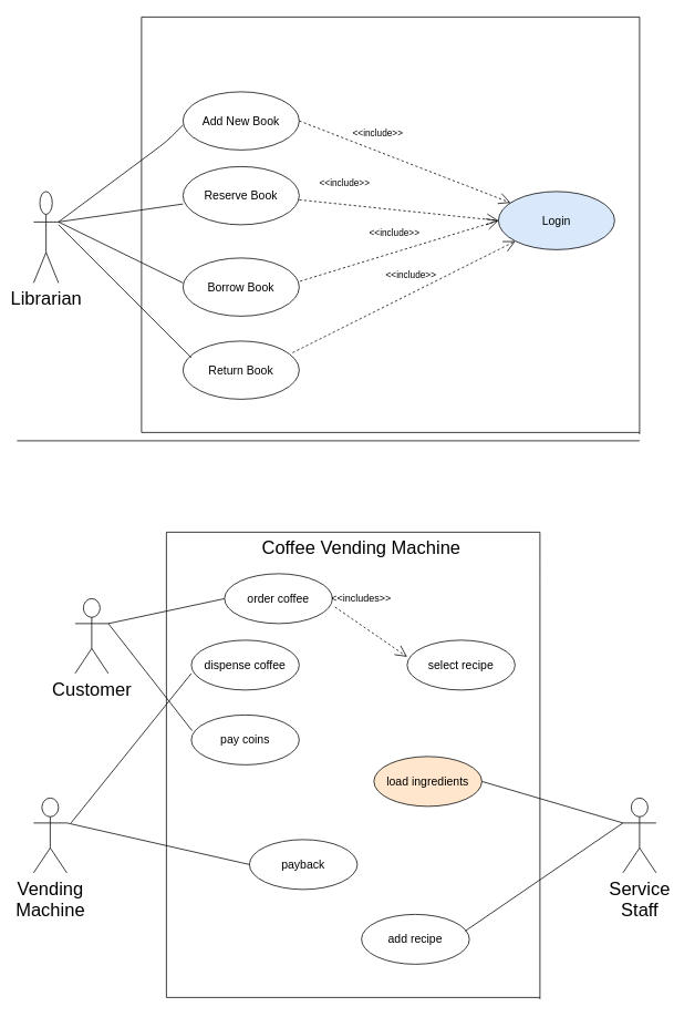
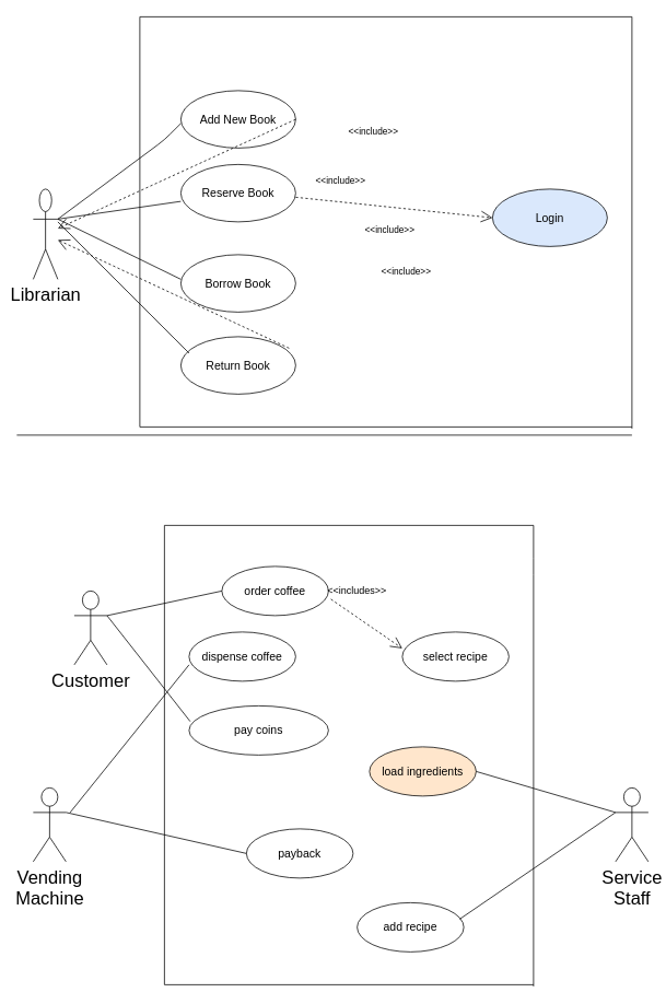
  <mxCell id="0" />
  <mxCell id="1" parent="0" />
  <mxCell id="2" value="Add New Book" style="ellipse;whiteSpace=wrap;html=1;fontSize=14;" vertex="1" parent="1"><mxGeometry x="220" y="110" width="140" height="70" as="geometry" /></mxCell>
  <mxCell id="3" value="Login" style="ellipse;whiteSpace=wrap;html=1;fontSize=14;fillColor=#dae8fc;" vertex="1" parent="1"><mxGeometry x="600" y="230" width="140" height="70" as="geometry" /></mxCell>
  <mxCell id="4" value="Reserve Book" style="ellipse;whiteSpace=wrap;html=1;fontSize=14;" vertex="1" parent="1"><mxGeometry x="220" y="200" width="140" height="70" as="geometry" /></mxCell>
  <mxCell id="5" value="Borrow Book" style="ellipse;whiteSpace=wrap;html=1;fontSize=14;" vertex="1" parent="1"><mxGeometry x="220" y="310" width="140" height="70" as="geometry" /></mxCell>
  <mxCell id="6" value="Return Book" style="ellipse;whiteSpace=wrap;html=1;fontSize=14;" vertex="1" parent="1"><mxGeometry x="220" y="410" width="140" height="70" as="geometry" /></mxCell>
  <mxCell id="7" value="" style="endArrow=none;html=1;fontSize=22;" edge="1" parent="1"><mxGeometry width="50" height="50" relative="1" as="geometry"><mxPoint x="170" y="520" as="sourcePoint" /><mxPoint x="170" y="20" as="targetPoint" /></mxGeometry></mxCell>
  <mxCell id="8" value="" style="endArrow=none;html=1;fontSize=22;" edge="1" parent="1"><mxGeometry width="50" height="50" relative="1" as="geometry"><mxPoint x="770" y="522" as="sourcePoint" /><mxPoint x="770" y="20" as="targetPoint" /></mxGeometry></mxCell>
  <mxCell id="9" value="" style="endArrow=none;html=1;fontSize=22;" edge="1" parent="1"><mxGeometry width="50" height="50" relative="1" as="geometry"><mxPoint x="170" y="20" as="sourcePoint" /><mxPoint x="770" y="20" as="targetPoint" /></mxGeometry></mxCell>
  <mxCell id="10" value="" style="endArrow=none;html=1;fontSize=22;" edge="1" parent="1"><mxGeometry width="50" height="50" relative="1" as="geometry"><mxPoint x="170" y="520" as="sourcePoint" /><mxPoint x="770" y="520" as="targetPoint" /></mxGeometry></mxCell>
  <mxCell id="11" value="" style="endArrow=none;html=1;fontSize=22;" edge="1" parent="1"><mxGeometry width="50" height="50" relative="1" as="geometry"><mxPoint x="20" y="530" as="sourcePoint" /><mxPoint x="770" y="530" as="targetPoint" /></mxGeometry></mxCell>
  <mxCell id="12" value="Librarian" style="shape=umlActor;verticalLabelPosition=bottom;verticalAlign=top;html=1;outlineConnect=0;fontSize=22;" vertex="1" parent="1"><mxGeometry x="40" y="230" width="30" height="110" as="geometry" /></mxCell>
  <mxCell id="13" value="" style="endArrow=none;html=1;fontSize=22;exitX=1;exitY=0.333;exitDx=0;exitDy=0;exitPerimeter=0;" edge="1" parent="1" source="12"><mxGeometry width="50" height="50" relative="1" as="geometry"><mxPoint x="170" y="200" as="sourcePoint" /><mxPoint x="220" y="150" as="targetPoint" /><Array as="points"><mxPoint x="200" y="170" /></Array></mxGeometry></mxCell>
  <mxCell id="14" value="" style="endArrow=none;html=1;fontSize=22;exitX=1;exitY=0.333;exitDx=0;exitDy=0;exitPerimeter=0;" edge="1" parent="1" source="12"><mxGeometry width="50" height="50" relative="1" as="geometry"><mxPoint x="150" y="285" as="sourcePoint" /><mxPoint x="220" y="245" as="targetPoint" /></mxGeometry></mxCell>
  <mxCell id="15" value="" style="endArrow=none;html=1;fontSize=22;exitX=1;exitY=0.333;exitDx=0;exitDy=0;exitPerimeter=0;" edge="1" parent="1" source="12"><mxGeometry width="50" height="50" relative="1" as="geometry"><mxPoint x="100" y="280" as="sourcePoint" /><mxPoint x="220" y="340" as="targetPoint" /></mxGeometry></mxCell>
  <mxCell id="16" value="" style="endArrow=none;html=1;fontSize=22;" edge="1" parent="1"><mxGeometry width="50" height="50" relative="1" as="geometry"><mxPoint x="70" y="270" as="sourcePoint" /><mxPoint x="230" y="430" as="targetPoint" /></mxGeometry></mxCell>
- <mxCell id="17" value="" style="endArrow=open;endSize=12;dashed=1;html=1;fontSize=22;exitX=0.943;exitY=0.2;exitDx=0;exitDy=0;exitPerimeter=0;entryX=0;entryY=1;entryDx=0;entryDy=0;" edge="1" parent="1" source="6" target="3"><mxGeometry width="160" relative="1" as="geometry"><mxPoint x="350" y="370" as="sourcePoint" /><mxPoint x="510" y="370" as="targetPoint" /></mxGeometry></mxCell>
- <mxCell id="18" value="" style="endArrow=open;endSize=12;dashed=1;html=1;fontSize=22;exitX=1.007;exitY=0.4;exitDx=0;exitDy=0;exitPerimeter=0;entryX=0;entryY=0.5;entryDx=0;entryDy=0;" edge="1" parent="1" source="5" target="3"><mxGeometry width="160" relative="1" as="geometry"><mxPoint x="370" y="310" as="sourcePoint" /><mxPoint x="530" y="310" as="targetPoint" /></mxGeometry></mxCell>
+ <mxCell id="17" value="" style="endArrow=open;endSize=12;dashed=1;html=1;fontSize=22;exitX=0.943;exitY=0.2;exitDx=0;exitDy=0;exitPerimeter=0;" edge="1" parent="1" source="6" target="12"><mxGeometry width="160" relative="1" as="geometry"><mxPoint x="350" y="370" as="sourcePoint" /><mxPoint x="510" y="370" as="targetPoint" /></mxGeometry></mxCell>
  <mxCell id="19" value="" style="endArrow=open;endSize=12;dashed=1;html=1;fontSize=22;entryX=0;entryY=0.5;entryDx=0;entryDy=0;" edge="1" parent="1" target="3"><mxGeometry width="160" relative="1" as="geometry"><mxPoint x="360" y="240" as="sourcePoint" /><mxPoint x="520" y="240" as="targetPoint" /></mxGeometry></mxCell>
- <mxCell id="20" value="" style="endArrow=open;endSize=12;dashed=1;html=1;fontSize=22;exitX=1;exitY=0.5;exitDx=0;exitDy=0;" edge="1" parent="1" source="2" target="3"><mxGeometry width="160" relative="1" as="geometry"><mxPoint x="370" y="200" as="sourcePoint" /><mxPoint x="530" y="200" as="targetPoint" /></mxGeometry></mxCell>
+ <mxCell id="20" value="" style="endArrow=open;endSize=12;dashed=1;html=1;fontSize=22;exitX=1;exitY=0.5;exitDx=0;exitDy=0;" edge="1" parent="1" source="2" target="12"><mxGeometry width="160" relative="1" as="geometry"><mxPoint x="370" y="200" as="sourcePoint" /><mxPoint x="530" y="200" as="targetPoint" /></mxGeometry></mxCell>
  <mxCell id="21" value="&amp;lt;&amp;lt;include&amp;gt;&amp;gt;" style="text;html=1;strokeColor=none;fillColor=none;align=center;verticalAlign=middle;whiteSpace=wrap;rounded=0;fontSize=11;" vertex="1" parent="1"><mxGeometry x="380" y="150" width="150" height="20" as="geometry" /></mxCell>
  <mxCell id="22" value="&amp;lt;&amp;lt;include&amp;gt;&amp;gt;" style="text;html=1;strokeColor=none;fillColor=none;align=center;verticalAlign=middle;whiteSpace=wrap;rounded=0;fontSize=11;" vertex="1" parent="1"><mxGeometry x="340" y="210" width="150" height="20" as="geometry" /></mxCell>
  <mxCell id="23" value="&amp;lt;&amp;lt;include&amp;gt;&amp;gt;" style="text;html=1;strokeColor=none;fillColor=none;align=center;verticalAlign=middle;whiteSpace=wrap;rounded=0;fontSize=11;" vertex="1" parent="1"><mxGeometry x="400" y="270" width="150" height="20" as="geometry" /></mxCell>
  <mxCell id="24" value="&amp;lt;&amp;lt;include&amp;gt;&amp;gt;" style="text;html=1;strokeColor=none;fillColor=none;align=center;verticalAlign=middle;whiteSpace=wrap;rounded=0;fontSize=11;" vertex="1" parent="1"><mxGeometry x="420" y="320" width="150" height="20" as="geometry" /></mxCell>
  <mxCell id="25" value="order coffee" style="ellipse;whiteSpace=wrap;html=1;fontSize=14;" vertex="1" parent="1"><mxGeometry x="270" y="690" width="130" height="60" as="geometry" /></mxCell>
  <mxCell id="26" value="dispense coffee" style="ellipse;whiteSpace=wrap;html=1;fontSize=14;" vertex="1" parent="1"><mxGeometry x="230" y="770" width="130" height="60" as="geometry" /></mxCell>
- <mxCell id="27" value="pay coins" style="ellipse;whiteSpace=wrap;html=1;fontSize=14;" vertex="1" parent="1"><mxGeometry x="230" y="860" width="130" height="60" as="geometry" /></mxCell>
+ <mxCell id="27" value="pay coins" style="ellipse;whiteSpace=wrap;html=1;fontSize=14;" vertex="1" parent="1"><mxGeometry x="230" y="860" width="170" height="60" as="geometry" /></mxCell>
  <mxCell id="28" value="payback" style="ellipse;whiteSpace=wrap;html=1;fontSize=14;" vertex="1" parent="1"><mxGeometry x="300" y="1010" width="130" height="60" as="geometry" /></mxCell>
  <mxCell id="29" value="add recipe" style="ellipse;whiteSpace=wrap;html=1;fontSize=14;" vertex="1" parent="1"><mxGeometry x="435" y="1100" width="130" height="60" as="geometry" /></mxCell>
  <mxCell id="30" value="select recipe" style="ellipse;whiteSpace=wrap;html=1;fontSize=14;" vertex="1" parent="1"><mxGeometry x="490" y="770" width="130" height="60" as="geometry" /></mxCell>
  <mxCell id="31" value="load ingredients" style="ellipse;whiteSpace=wrap;html=1;fontSize=14;fillColor=#ffe6cc;" vertex="1" parent="1"><mxGeometry x="450" y="910" width="130" height="60" as="geometry" /></mxCell>
- <mxCell id="32" value="Coffee Vending Machine" style="text;html=1;strokeColor=none;fillColor=none;align=center;verticalAlign=middle;whiteSpace=wrap;rounded=0;fontSize=22;" vertex="1" parent="1"><mxGeometry x="305" y="640" width="260" height="40" as="geometry" /></mxCell>
  <mxCell id="33" value="" style="endArrow=none;html=1;fontSize=22;" edge="1" parent="1"><mxGeometry width="50" height="50" relative="1" as="geometry"><mxPoint x="200" y="1200" as="sourcePoint" /><mxPoint x="200" y="640" as="targetPoint" /></mxGeometry></mxCell>
  <mxCell id="34" value="" style="endArrow=none;html=1;fontSize=22;" edge="1" parent="1"><mxGeometry width="50" height="50" relative="1" as="geometry"><mxPoint x="650" y="1202" as="sourcePoint" /><mxPoint x="650" y="640" as="targetPoint" /><Array as="points"><mxPoint x="650" y="690" /></Array></mxGeometry></mxCell>
  <mxCell id="35" value="" style="endArrow=none;html=1;fontSize=22;" edge="1" parent="1"><mxGeometry width="50" height="50" relative="1" as="geometry"><mxPoint x="200" y="640" as="sourcePoint" /><mxPoint x="650" y="640" as="targetPoint" /></mxGeometry></mxCell>
  <mxCell id="36" value="" style="endArrow=none;html=1;fontSize=22;" edge="1" parent="1"><mxGeometry width="50" height="50" relative="1" as="geometry"><mxPoint x="200" y="1200" as="sourcePoint" /><mxPoint x="650" y="1200" as="targetPoint" /></mxGeometry></mxCell>
  <mxCell id="37" value="Customer" style="shape=umlActor;verticalLabelPosition=bottom;verticalAlign=top;html=1;outlineConnect=0;fontSize=22;" vertex="1" parent="1"><mxGeometry x="90" y="720" width="40" height="90" as="geometry" /></mxCell>
  <mxCell id="38" value="Vending&lt;br&gt;Machine" style="shape=umlActor;verticalLabelPosition=bottom;verticalAlign=top;html=1;outlineConnect=0;fontSize=22;" vertex="1" parent="1"><mxGeometry x="40" y="960" width="40" height="90" as="geometry" /></mxCell>
  <mxCell id="39" value="Service&lt;br&gt;Staff" style="shape=umlActor;verticalLabelPosition=bottom;verticalAlign=top;html=1;outlineConnect=0;fontSize=22;" vertex="1" parent="1"><mxGeometry x="750" y="960" width="40" height="90" as="geometry" /></mxCell>
  <mxCell id="40" value="" style="endArrow=none;html=1;fontSize=22;entryX=0;entryY=0.333;entryDx=0;entryDy=0;entryPerimeter=0;" edge="1" parent="1" target="39"><mxGeometry width="50" height="50" relative="1" as="geometry"><mxPoint x="580" y="940" as="sourcePoint" /><mxPoint x="650" y="970" as="targetPoint" /></mxGeometry></mxCell>
  <mxCell id="41" value="" style="endArrow=none;html=1;fontSize=22;entryX=0;entryY=0.333;entryDx=0;entryDy=0;entryPerimeter=0;" edge="1" parent="1" target="39"><mxGeometry width="50" height="50" relative="1" as="geometry"><mxPoint x="560" y="1120" as="sourcePoint" /><mxPoint x="610" y="1070" as="targetPoint" /></mxGeometry></mxCell>
  <mxCell id="42" value="" style="endArrow=none;html=1;fontSize=22;exitX=1;exitY=0.333;exitDx=0;exitDy=0;exitPerimeter=0;" edge="1" parent="1" source="38"><mxGeometry width="50" height="50" relative="1" as="geometry"><mxPoint x="210" y="980" as="sourcePoint" /><mxPoint x="300" y="1040" as="targetPoint" /></mxGeometry></mxCell>
  <mxCell id="43" value="" style="endArrow=none;html=1;fontSize=22;entryX=0;entryY=0.5;entryDx=0;entryDy=0;" edge="1" parent="1" target="25"><mxGeometry width="50" height="50" relative="1" as="geometry"><mxPoint x="130" y="750" as="sourcePoint" /><mxPoint x="180" y="700" as="targetPoint" /></mxGeometry></mxCell>
  <mxCell id="44" value="" style="endArrow=none;html=1;fontSize=22;entryX=0.008;entryY=0.317;entryDx=0;entryDy=0;entryPerimeter=0;" edge="1" parent="1" target="27"><mxGeometry width="50" height="50" relative="1" as="geometry"><mxPoint x="130" y="750" as="sourcePoint" /><mxPoint x="220" y="870" as="targetPoint" /><Array as="points" /></mxGeometry></mxCell>
  <mxCell id="45" value="" style="endArrow=open;endSize=12;dashed=1;html=1;fontSize=22;exitX=1.023;exitY=0.667;exitDx=0;exitDy=0;exitPerimeter=0;" edge="1" parent="1" source="25"><mxGeometry width="160" relative="1" as="geometry"><mxPoint x="350" y="830" as="sourcePoint" /><mxPoint x="490" y="790" as="targetPoint" /></mxGeometry></mxCell>
  <mxCell id="46" value="&amp;lt;&amp;lt;includes&amp;gt;&amp;gt;" style="text;html=1;strokeColor=none;fillColor=none;align=center;verticalAlign=middle;whiteSpace=wrap;rounded=0;fontSize=12;" vertex="1" parent="1"><mxGeometry x="350" y="710" width="170" height="20" as="geometry" /></mxCell>
  <mxCell id="47" value="" style="endArrow=none;html=1;fontSize=12;entryX=0;entryY=0.667;entryDx=0;entryDy=0;entryPerimeter=0;" edge="1" parent="1" target="26"><mxGeometry width="50" height="50" relative="1" as="geometry"><mxPoint x="85" y="990" as="sourcePoint" /><mxPoint x="135" y="940" as="targetPoint" /></mxGeometry></mxCell>
